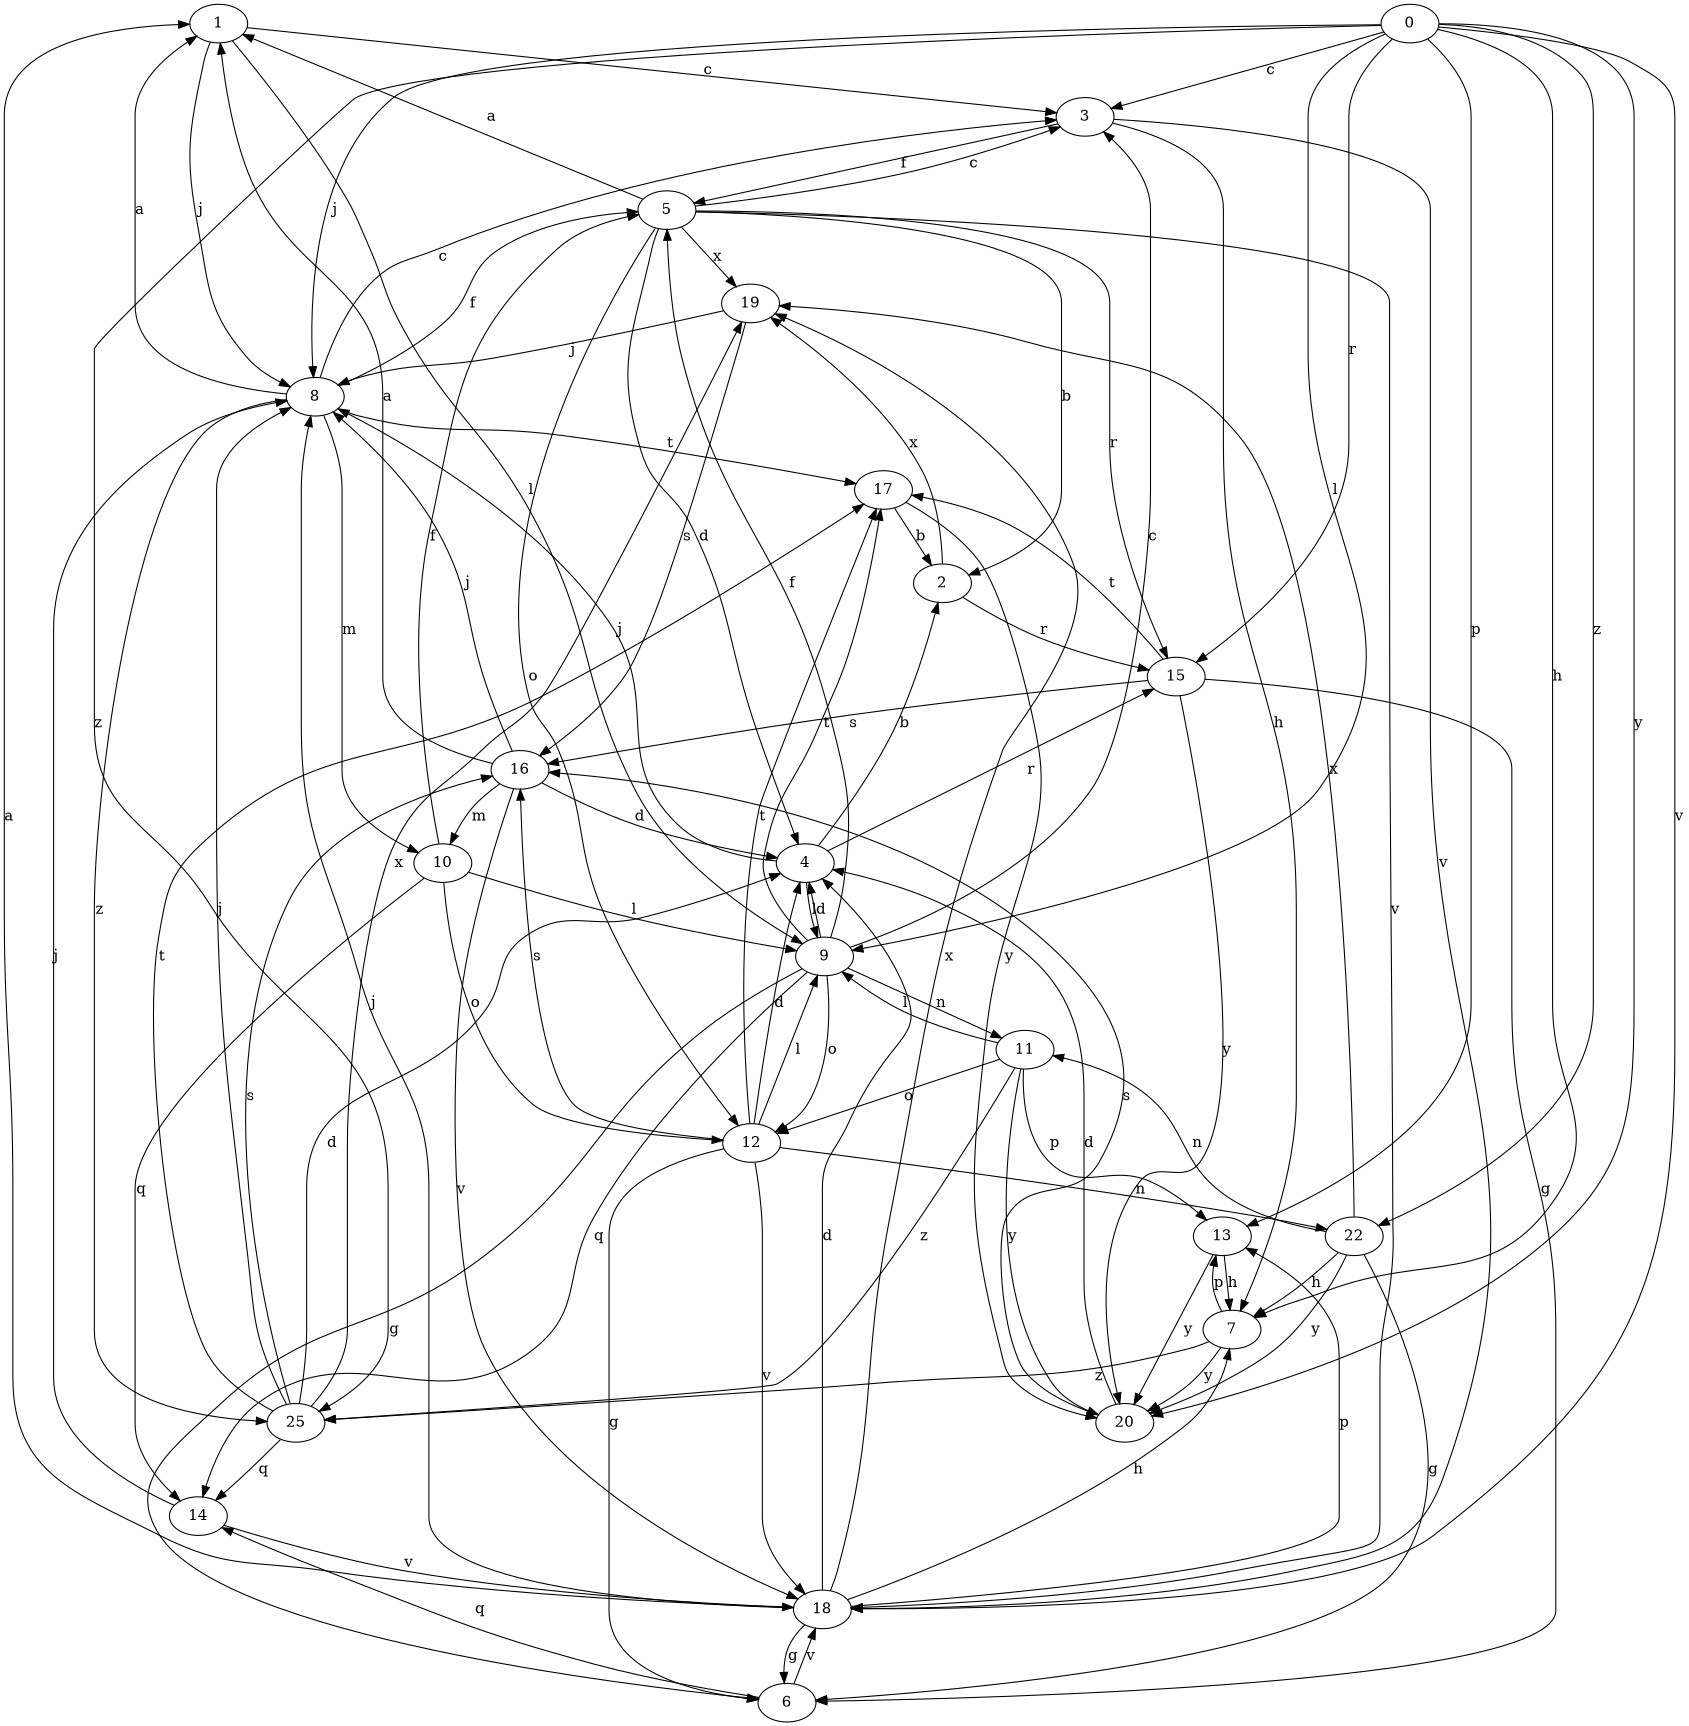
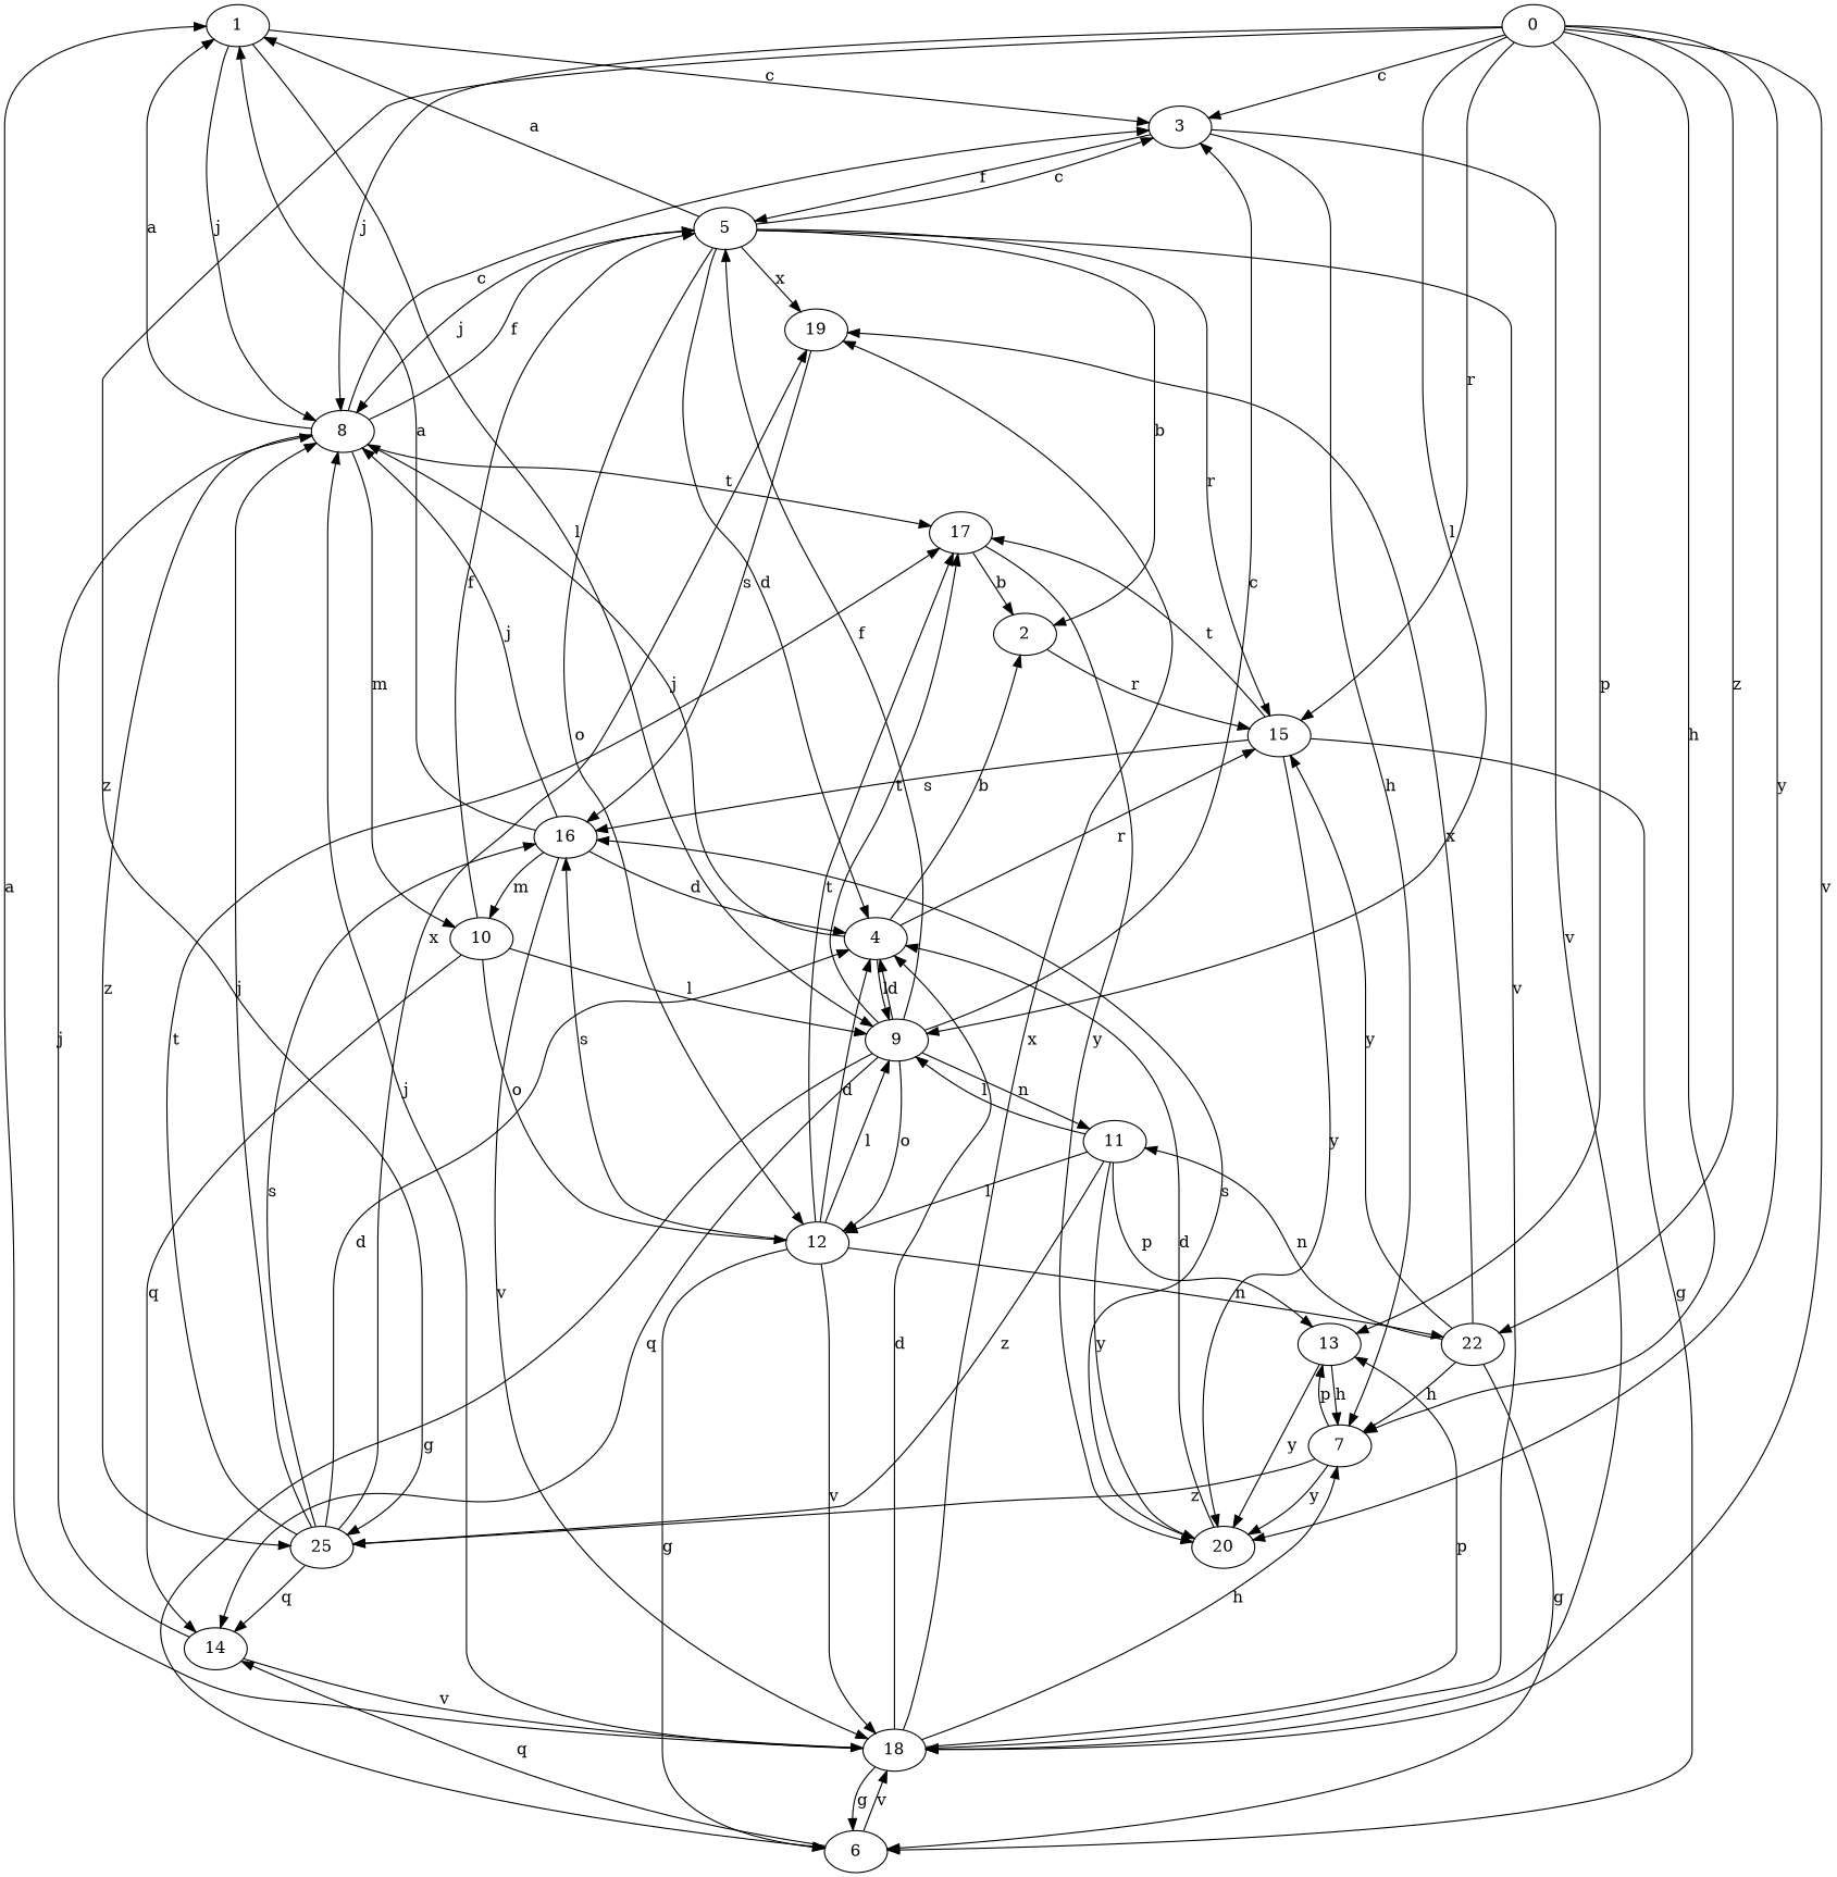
  strict digraph {
    1
    3
    8
    9
    5
    7
    18
    25
    10
    17
    4
    12
    6
    14
    11
    2
    15
    19
    20
    16
    13
    22
    0
    1 -> 3 [label=c]
    1 -> 8 [label=j]
    1 -> 9 [label=l]
    3 -> 5 [label=f]
    3 -> 7 [label=h]
    3 -> 18 [label=v]
    8 -> 1 [label=a]
    8 -> 3 [label=c]
    8 -> 5 [label=f]
    8 -> 25 [label=z]
    8 -> 10 [label=m]
    8 -> 17 [label=t]
    9 -> 3 [label=c]
    9 -> 5 [label=f]
    9 -> 17 [label=t]
    9 -> 4 [label=d]
    9 -> 12 [label=o]
    9 -> 6 [label=g]
    9 -> 14 [label=q]
    9 -> 11 [label=n]
    5 -> 1 [label=a]
    5 -> 3 [label=c]
-   19 -> 8 [label=j]
+   5 -> 8 [label=j]
    5 -> 18 [label=v]
    5 -> 4 [label=d]
    5 -> 12 [label=o]
    5 -> 2 [label=b]
    5 -> 15 [label=r]
    5 -> 19 [label=x]
    7 -> 25 [label=z]
    7 -> 20 [label=y]
    7 -> 13 [label=p]
    18 -> 1 [label=a]
    18 -> 8 [label=j]
    18 -> 7 [label=h]
    18 -> 4 [label=d]
    18 -> 6 [label=g]
    18 -> 19 [label=x]
    18 -> 13 [label=p]
    25 -> 8 [label=j]
    25 -> 17 [label=t]
    25 -> 4 [label=d]
    25 -> 14 [label=q]
    25 -> 19 [label=x]
    25 -> 16 [label=s]
    10 -> 9 [label=l]
    10 -> 5 [label=f]
    10 -> 12 [label=o]
    10 -> 14 [label=q]
    17 -> 2 [label=b]
    17 -> 20 [label=y]
    4 -> 8 [label=j]
    4 -> 9 [label=l]
    4 -> 2 [label=b]
    4 -> 15 [label=r]
    12 -> 9 [label=l]
    12 -> 18 [label=v]
    12 -> 17 [label=t]
    12 -> 4 [label=d]
    12 -> 6 [label=g]
    12 -> 16 [label=s]
    12 -> 22 [label=n]
    6 -> 18 [label=v]
    6 -> 14 [label=q]
    14 -> 8 [label=j]
    14 -> 18 [label=v]
    11 -> 9 [label=l]
    11 -> 25 [label=z]
-   11 -> 12 [label=o]
+   11 -> 12 [label=l]
    11 -> 20 [label=y]
    11 -> 13 [label=p]
    2 -> 15 [label=r]
-   2 -> 19 [label=x]
    15 -> 17 [label=t]
    15 -> 6 [label=g]
    15 -> 20 [label=y]
    15 -> 16 [label=s]
    19 -> 16 [label=s]
    20 -> 4 [label=d]
    20 -> 16 [label=s]
    16 -> 1 [label=a]
    16 -> 8 [label=j]
    16 -> 18 [label=v]
    16 -> 10 [label=m]
    16 -> 4 [label=d]
    13 -> 7 [label=h]
    13 -> 20 [label=y]
    22 -> 7 [label=h]
    22 -> 6 [label=g]
    22 -> 11 [label=n]
    22 -> 19 [label=x]
-   22 -> 20 [label=y]
+   22 -> 15 [label=y]
    0 -> 3 [label=c]
    0 -> 8 [label=j]
    0 -> 9 [label=l]
    0 -> 7 [label=h]
    0 -> 18 [label=v]
    0 -> 25 [label=z]
    0 -> 15 [label=r]
    0 -> 20 [label=y]
    0 -> 13 [label=p]
    0 -> 22 [label=z]
  }
